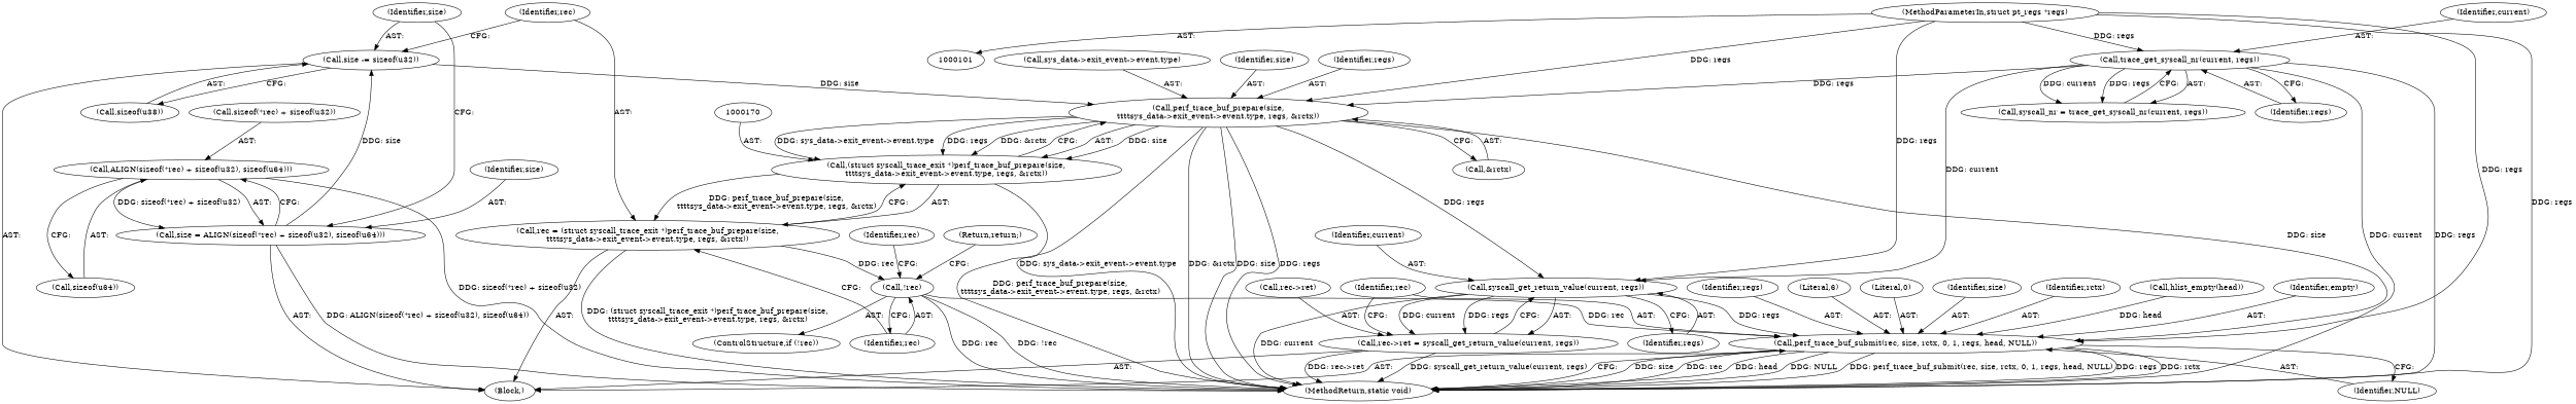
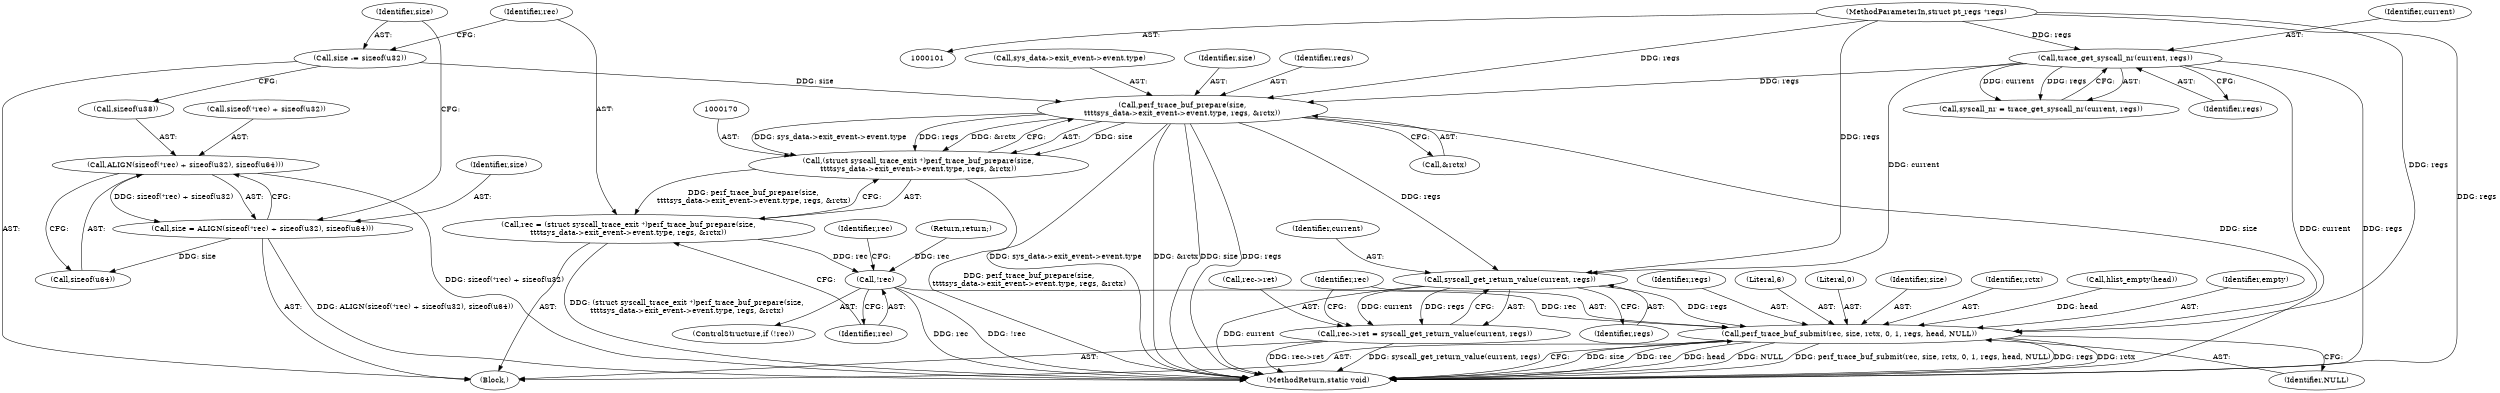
  digraph {
    n1 [label="(Call,perf_trace_buf_prepare(size,\n\t\t\t\tsys_data->exit_event->event.type, regs, &rctx))"]
    n2 [label="(Call,(struct syscall_trace_exit *)perf_trace_buf_prepare(size,\n\t\t\t\tsys_data->exit_event->event.type, regs, &rctx))"]
    n3 [label="(Call,perf_trace_buf_submit(rec, size, rctx, 0, 1, regs, head, NULL))"]
    n4 [label="(Call,syscall_get_return_value(current, regs))"]
    n5 [label="(Call,&rctx)"]
    n6 [label="(MethodReturn,static void)"]
    n7 [label="(Call,rec = (struct syscall_trace_exit *)perf_trace_buf_prepare(size,\n\t\t\t\tsys_data->exit_event->event.type, regs, &rctx))"]
    n8 [label="(Block,)"]
    n9 [label="(Identifier,NULL)"]
    n10 [label="(Call,rec->ret = syscall_get_return_value(current, regs))"]
    n11 [label="(Identifier,regs)"]
    n12 [label="(Call,size -= sizeof(u32))"]
    n13 [label="(Call,sizeof(u38))"]
    n14 [label="(Call,size = ALIGN(sizeof(*rec) + sizeof(u32), sizeof(u64)))"]
    n15 [label="(Call,ALIGN(sizeof(*rec) + sizeof(u32), sizeof(u64)))"]
    n16 [label="(Call,sizeof(u64))"]
    n17 [label="(Call,trace_get_syscall_nr(current, regs))"]
    n18 [label="(Call,syscall_nr = trace_get_syscall_nr(current, regs))"]
    n19 [label="(Identifier,regs)"]
    n20 [label="(MethodParameterIn,struct pt_regs *regs)"]
    1000101
    n22 [label="(Call,!rec)"]
    n23 [label="(Identifier,rec)"]
    n24 [label="(ControlStructure,if (!rec))"]
    n25 [label="(Identifier,current)"]
    n26 [label="(Call,rec->ret)"]
    n27 [label="(Return,return;)"]
    n28 [label="(Call,sizeof(*rec) + sizeof(u32))"]
    n29 [label="(Literal,0)"]
    n30 [label="(Identifier,size)"]
    n31 [label="(Identifier,rctx)"]
    n32 [label="(Call,sys_data->exit_event->event.type)"]
    n33 [label="(Call,hlist_empty(head))"]
    n34 [label="(Identifier,size)"]
    n35 [label="(Identifier,empty)"]
    n36 [label="(Identifier,rec)"]
    n37 [label="(Identifier,size)"]
    n38 [label="(Identifier,current)"]
    n39 [label="(Identifier,size)"]
    n40 [label="(Identifier,rec)"]
    n41 [label="(Identifier,regs)"]
    n42 [label="(Identifier,rec)"]
    n43 [label="(Identifier,regs)"]
    n44 [label="(Literal,6)"]
    1000170
    n1 -> n2 [label="AST: "]
    n1 -> n2 [label="DDG: size"]
    n1 -> n2 [label="DDG: sys_data->exit_event->event.type"]
    n1 -> n2 [label="DDG: regs"]
    n1 -> n2 [label="DDG: &rctx"]
    n1 -> n3 [label="DDG: size"]
    n1 -> n4 [label="DDG: regs"]
    n1 -> n5 [label="CFG: "]
    n1 -> n6 [label="DDG: &rctx"]
    n1 -> n6 [label="DDG: size"]
    n1 -> n6 [label="DDG: regs"]
    n1 -> n6 [label="DDG: sys_data->exit_event->event.type"]
    n2 -> n1 [label="CFG: "]
    n2 -> n6 [label="DDG: perf_trace_buf_prepare(size,\n\t\t\t\tsys_data->exit_event->event.type, regs, &rctx)"]
    n2 -> n7 [label="AST: "]
    n2 -> n7 [label="DDG: perf_trace_buf_prepare(size,\n\t\t\t\tsys_data->exit_event->event.type, regs, &rctx)"]
    n3 -> n6 [label="DDG: size"]
    n3 -> n6 [label="DDG: rec"]
    n3 -> n6 [label="DDG: head"]
    n3 -> n6 [label="DDG: NULL"]
    n3 -> n6 [label="DDG: perf_trace_buf_submit(rec, size, rctx, 0, 1, regs, head, NULL)"]
    n3 -> n6 [label="DDG: regs"]
    n3 -> n6 [label="DDG: rctx"]
    n3 -> n8 [label="AST: "]
    n3 -> n9 [label="CFG: "]
    n4 -> n3 [label="DDG: regs"]
    n4 -> n6 [label="DDG: current"]
    n4 -> n10 [label="AST: "]
    n4 -> n10 [label="DDG: current"]
    n4 -> n10 [label="DDG: regs"]
    n4 -> n11 [label="CFG: "]
    n5 -> n1 [label="AST: "]
    n6 -> n3 [label="CFG: "]
    n7 -> n2 [label="CFG: "]
    n7 -> n6 [label="DDG: (struct syscall_trace_exit *)perf_trace_buf_prepare(size,\n\t\t\t\tsys_data->exit_event->event.type, regs, &rctx)"]
    n7 -> n8 [label="AST: "]
    n7 -> n22 [label="DDG: rec"]
    n9 -> n3 [label="AST: "]
    n10 -> n4 [label="CFG: "]
    n10 -> n6 [label="DDG: rec->ret"]
    n10 -> n6 [label="DDG: syscall_get_return_value(current, regs)"]
    n10 -> n8 [label="AST: "]
    n11 -> n4 [label="AST: "]
    n12 -> n1 [label="DDG: size"]
    n12 -> n8 [label="AST: "]
    n12 -> n13 [label="CFG: "]
-   n13 -> n12 [label="AST: "]
+   n13 -> n15 [label="AST: "]
    n14 -> n6 [label="DDG: ALIGN(sizeof(*rec) + sizeof(u32), sizeof(u64))"]
    n14 -> n8 [label="AST: "]
-   n14 -> n12 [label="DDG: size"]
+   n14 -> n16 [label="DDG: size"]
    n14 -> n15 [label="CFG: "]
    n15 -> n6 [label="DDG: sizeof(*rec) + sizeof(u32)"]
    n15 -> n14 [label="AST: "]
    n15 -> n14 [label="DDG: sizeof(*rec) + sizeof(u32)"]
    n15 -> n16 [label="CFG: "]
    n16 -> n15 [label="AST: "]
    n17 -> n1 [label="DDG: regs"]
    n17 -> n4 [label="DDG: current"]
    n17 -> n6 [label="DDG: current"]
    n17 -> n6 [label="DDG: regs"]
    n17 -> n18 [label="AST: "]
    n17 -> n18 [label="DDG: current"]
    n17 -> n18 [label="DDG: regs"]
    n17 -> n19 [label="CFG: "]
    n18 -> n17 [label="CFG: "]
    n19 -> n17 [label="AST: "]
    n20 -> n1 [label="DDG: regs"]
    n20 -> n3 [label="DDG: regs"]
    n20 -> n4 [label="DDG: regs"]
    n20 -> n6 [label="DDG: regs"]
    n20 -> n17 [label="DDG: regs"]
    n20 -> 1000101 [label="AST: "]
    n22 -> n3 [label="DDG: rec"]
    n22 -> n6 [label="DDG: rec"]
    n22 -> n6 [label="DDG: !rec"]
    n22 -> n23 [label="CFG: "]
    n22 -> n24 [label="AST: "]
    n23 -> n7 [label="CFG: "]
    n23 -> n22 [label="AST: "]
    n25 -> n17 [label="AST: "]
    n26 -> n10 [label="AST: "]
-   n27 -> n22 [label="CFG: "]
+   n27 -> n22 [label="DDG: rec"]
    n28 -> n15 [label="AST: "]
    n29 -> n3 [label="AST: "]
    n30 -> n3 [label="AST: "]
    n31 -> n3 [label="AST: "]
    n32 -> n1 [label="AST: "]
    n33 -> n3 [label="DDG: head"]
    n34 -> n1 [label="AST: "]
    n35 -> n3 [label="AST: "]
    n36 -> n3 [label="AST: "]
    n36 -> n10 [label="CFG: "]
    n37 -> n14 [label="AST: "]
    n38 -> n4 [label="AST: "]
    n39 -> n12 [label="AST: "]
    n39 -> n14 [label="CFG: "]
    n40 -> n22 [label="CFG: "]
    n41 -> n3 [label="AST: "]
    n42 -> n7 [label="AST: "]
    n42 -> n12 [label="CFG: "]
    n43 -> n1 [label="AST: "]
    n44 -> n3 [label="AST: "]
    1000170 -> n2 [label="AST: "]
  }
